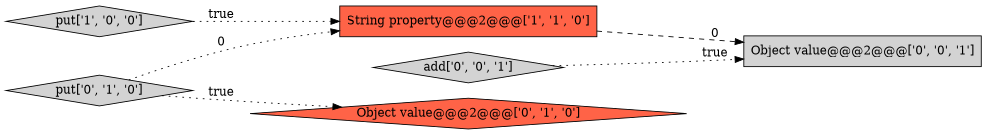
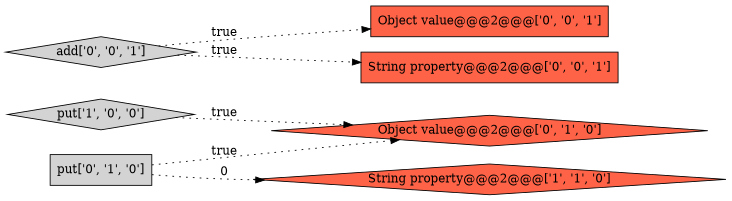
  digraph {
    rankdir=LR
    node [fillcolor=tomato shape=diamond style=filled]
    edge [style=dotted]
    n1 [fillcolor=lightgray label="put['1', '0', '0']"]
-   n2 [label="String property@@@2@@@['1', '1', '0']" shape=box]
-   n3 [fillcolor=lightgray label="Object value@@@2@@@['0', '0', '1']" shape=box]
-   n4 [fillcolor=lightgray label="put['0', '1', '0']"]
+   n2 [label="String property@@@2@@@['1', '1', '0']"]
+   n3 [label="Object value@@@2@@@['0', '0', '1']" shape=box]
+   n4 [fillcolor=lightgray label="put['0', '1', '0']" shape=box]
    n5 [label="Object value@@@2@@@['0', '1', '0']"]
    n6 [fillcolor=lightgray label="add['0', '0', '1']"]
-   n1 -> n2 [label=true]
-   n2 -> n3 [label=0 style=dashed]
+   n7 [label="String property@@@2@@@['0', '0', '1']" shape=box]
+   n1 -> n5 [label=true]
    n4 -> n2 [label=0]
    n4 -> n5 [label=true]
    n6 -> n3 [label=true]
+   n6 -> n7 [label=true]
  }
